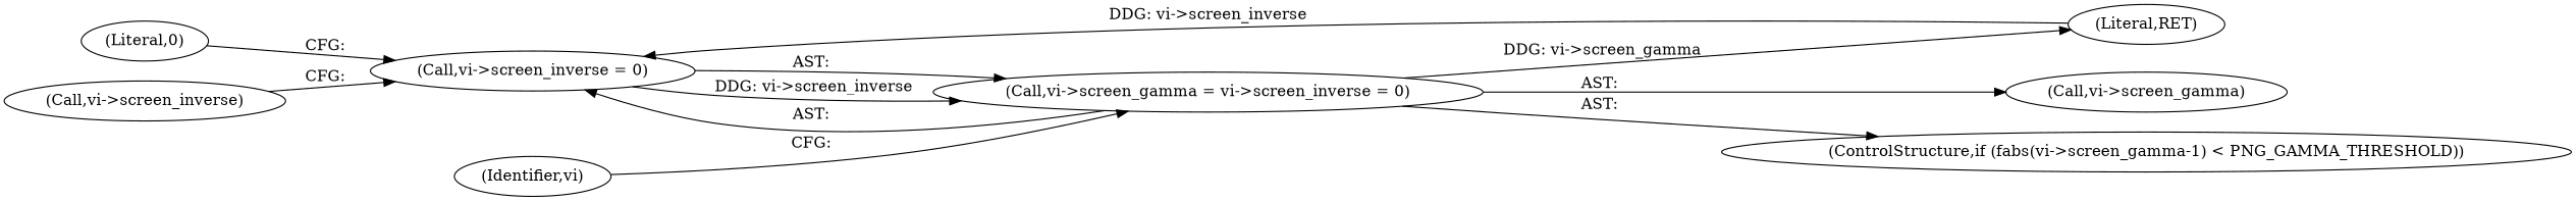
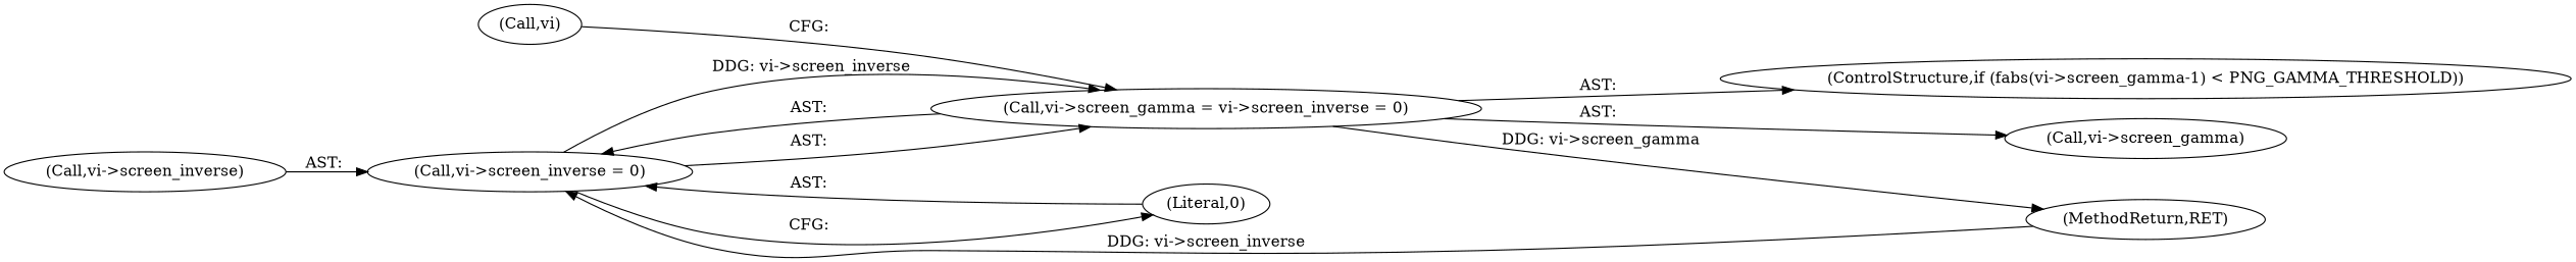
  digraph {
    rankdir=LR
    n1 [label="(Call,vi->screen_inverse = 0)"]
    n2 [label="(Call,vi->screen_gamma = vi->screen_inverse = 0)"]
    n3 [label="(Literal,0)"]
-   n4 [label="(Literal,RET)"]
+   n4 [label="(MethodReturn,RET)"]
    n5 [label="(ControlStructure,if (fabs(vi->screen_gamma-1) < PNG_GAMMA_THRESHOLD))"]
    n6 [label="(Call,vi->screen_gamma)"]
-   n7 [label="(Identifier,vi)"]
+   n7 [label="(Call,vi)"]
    n8 [label="(Call,vi->screen_inverse)"]
    n1 -> n2 [label="AST: "]
    n1 -> n2 [label="DDG: vi->screen_inverse"]
+   n1 -> n3 [label="CFG: "]
    n2 -> n1 [label="AST: "]
    n2 -> n4 [label="DDG: vi->screen_gamma"]
    n2 -> n5 [label="AST: "]
    n2 -> n6 [label="AST: "]
-   n3 -> n1 [label="CFG: "]
+   n3 -> n1 [label="AST: "]
    n4 -> n1 [label="DDG: vi->screen_inverse"]
    n7 -> n2 [label="CFG: "]
-   n8 -> n1 [label="CFG: "]
+   n8 -> n1 [label="AST: "]
  }
